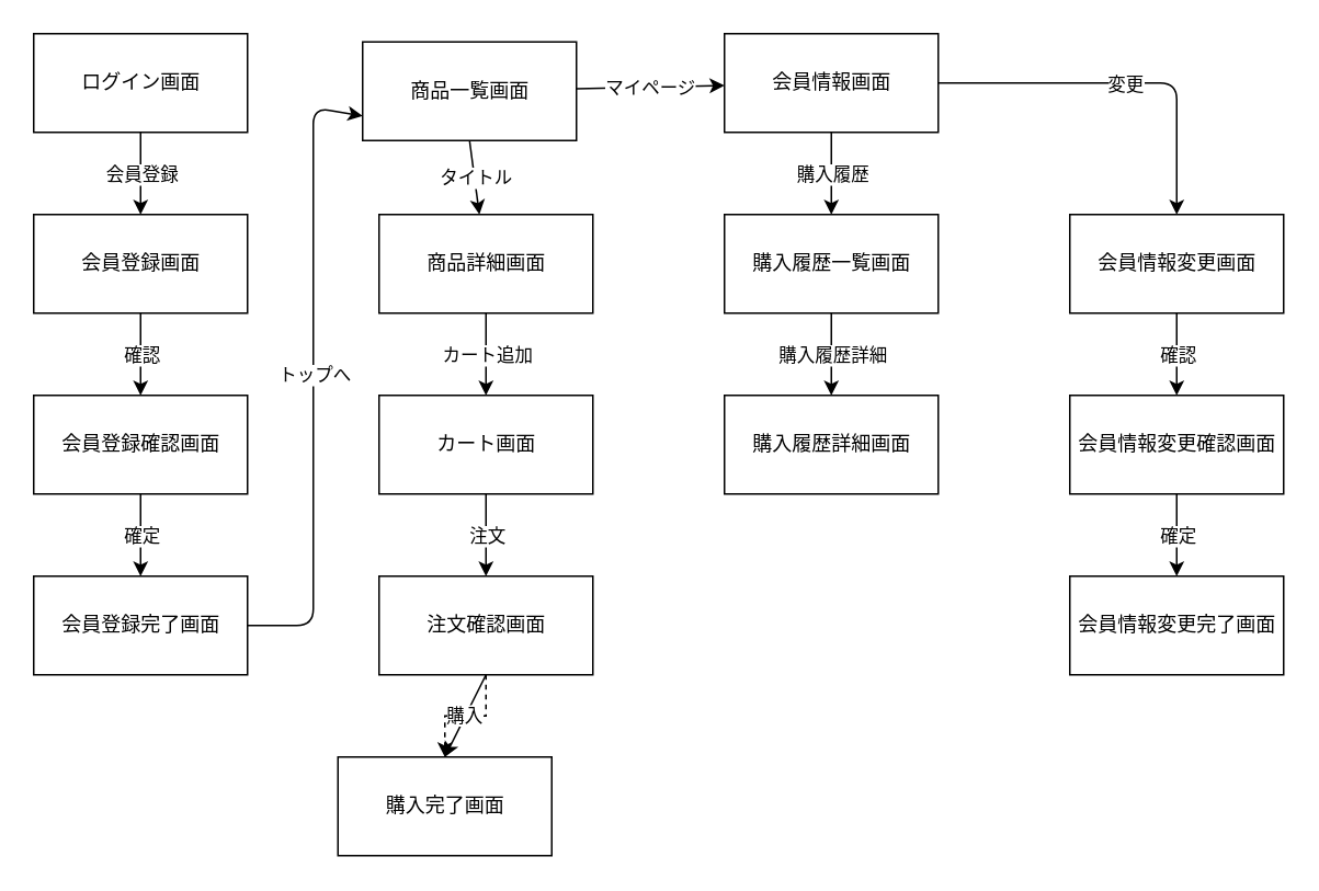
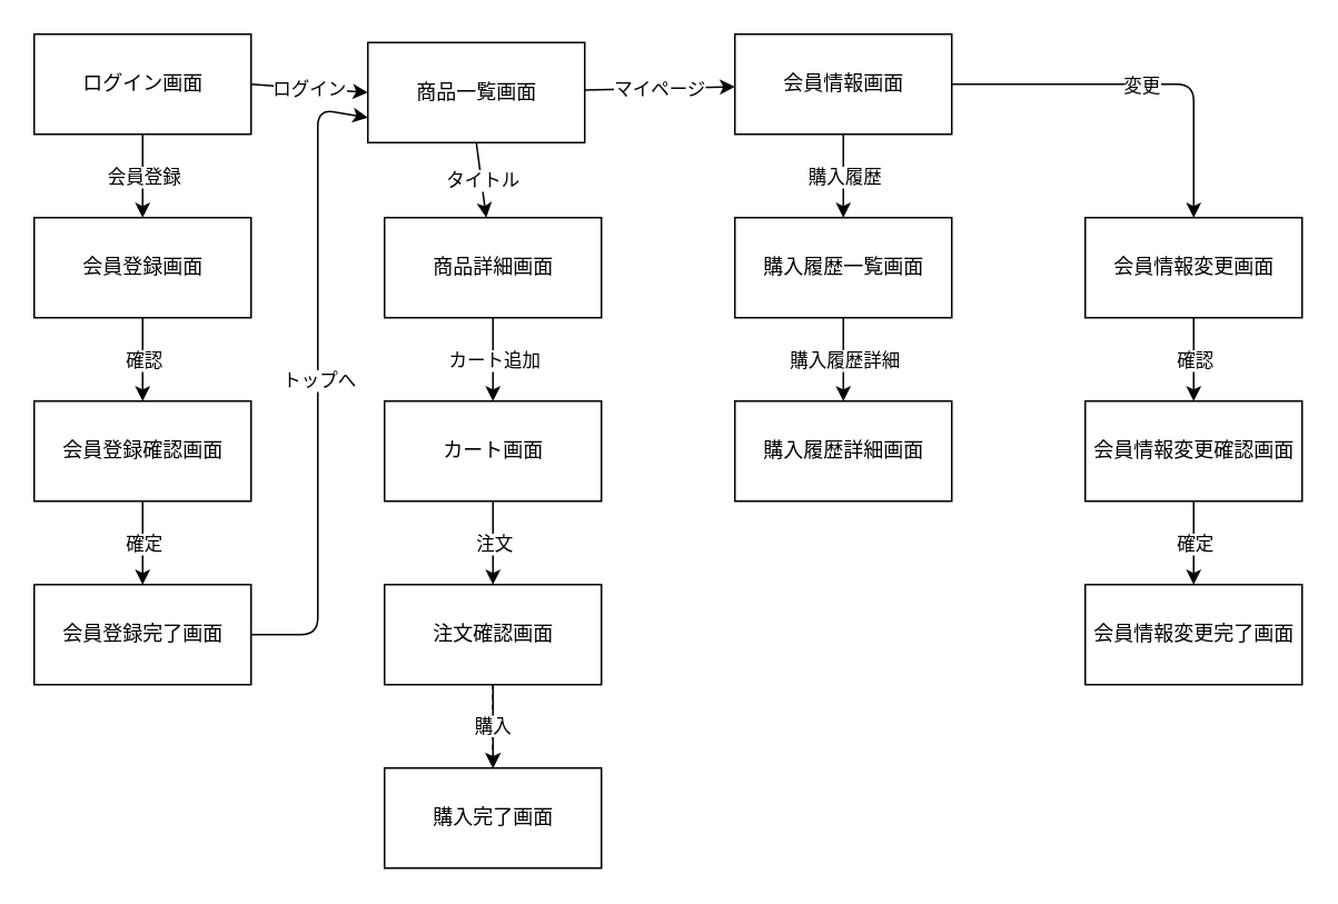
  <mxCell id="0" />
  <mxCell id="1" parent="0" />
  <mxCell id="2" value="ログイン画面" style="html=1;" vertex="1" parent="1"><mxGeometry x="20" y="20" width="130" height="60" as="geometry" /></mxCell>
  <mxCell id="3" value="会員登録画面" style="html=1;" vertex="1" parent="1"><mxGeometry x="20" y="130" width="130" height="60" as="geometry" /></mxCell>
  <mxCell id="4" value="" style="endArrow=classic;html=1;exitX=0.5;exitY=1;exitDx=0;exitDy=0;entryX=0.5;entryY=0;entryDx=0;entryDy=0;" edge="1" parent="1" source="2" target="3"><mxGeometry relative="1" as="geometry"><mxPoint x="110" y="90" as="sourcePoint" /><mxPoint x="210" y="90" as="targetPoint" /></mxGeometry></mxCell>
  <mxCell id="5" value="会員登録" style="edgeLabel;resizable=0;html=1;align=center;verticalAlign=middle;" connectable="0" vertex="1" parent="4"><mxGeometry relative="1" as="geometry" /></mxCell>
  <mxCell id="6" value="会員登録確認画面" style="html=1;" vertex="1" parent="1"><mxGeometry x="20" y="240" width="130" height="60" as="geometry" /></mxCell>
  <mxCell id="7" value="" style="endArrow=classic;html=1;exitX=0.5;exitY=1;exitDx=0;exitDy=0;" edge="1" parent="1" source="3" target="6"><mxGeometry relative="1" as="geometry"><mxPoint x="95" y="80" as="sourcePoint" /><mxPoint x="95" y="140" as="targetPoint" /></mxGeometry></mxCell>
  <mxCell id="8" value="確認" style="edgeLabel;resizable=0;html=1;align=center;verticalAlign=middle;" connectable="0" vertex="1" parent="7"><mxGeometry relative="1" as="geometry" /></mxCell>
  <mxCell id="9" value="会員登録完了画面" style="html=1;" vertex="1" parent="1"><mxGeometry x="20" y="350" width="130" height="60" as="geometry" /></mxCell>
  <mxCell id="10" value="商品一覧画面" style="html=1;" vertex="1" parent="1"><mxGeometry x="220" y="25" width="130" height="60" as="geometry" /></mxCell>
+ <mxCell id="11" value="" style="endArrow=classic;html=1;exitX=1;exitY=0.5;exitDx=0;exitDy=0;entryX=0;entryY=0.5;entryDx=0;entryDy=0;" edge="1" parent="1" source="2" target="10"><mxGeometry relative="1" as="geometry"><mxPoint x="95" y="90" as="sourcePoint" /><mxPoint x="95" y="140" as="targetPoint" /></mxGeometry></mxCell>
+ <mxCell id="12" value="ログイン" style="edgeLabel;resizable=0;html=1;align=center;verticalAlign=middle;" connectable="0" vertex="1" parent="11"><mxGeometry relative="1" as="geometry" /></mxCell>
  <mxCell id="13" value="商品詳細画面" style="html=1;" vertex="1" parent="1"><mxGeometry x="230" y="130" width="130" height="60" as="geometry" /></mxCell>
  <mxCell id="14" value="" style="endArrow=classic;html=1;exitX=0.5;exitY=1;exitDx=0;exitDy=0;" edge="1" parent="1" source="10" target="13"><mxGeometry relative="1" as="geometry"><mxPoint x="95" y="90" as="sourcePoint" /><mxPoint x="95" y="140" as="targetPoint" /></mxGeometry></mxCell>
  <mxCell id="15" value="タイトル" style="edgeLabel;resizable=0;html=1;align=center;verticalAlign=middle;" connectable="0" vertex="1" parent="14"><mxGeometry relative="1" as="geometry" /></mxCell>
  <mxCell id="16" value="カート画面" style="html=1;" vertex="1" parent="1"><mxGeometry x="230" y="240" width="130" height="60" as="geometry" /></mxCell>
  <mxCell id="17" value="" style="endArrow=classic;html=1;entryX=0.5;entryY=0;entryDx=0;entryDy=0;" edge="1" parent="1" source="13" target="16"><mxGeometry relative="1" as="geometry"><mxPoint x="294.5" y="200" as="sourcePoint" /><mxPoint x="294.5" y="250" as="targetPoint" /></mxGeometry></mxCell>
  <mxCell id="18" value="カート追加" style="edgeLabel;resizable=0;html=1;align=center;verticalAlign=middle;" connectable="0" vertex="1" parent="17"><mxGeometry relative="1" as="geometry" /></mxCell>
  <mxCell id="19" value="" style="edgeStyle=orthogonalEdgeStyle;rounded=0;orthogonalLoop=1;jettySize=auto;html=1;dashed=1;" edge="1" parent="1" source="20" target="23"><mxGeometry relative="1" as="geometry" /></mxCell>
  <mxCell id="20" value="注文確認画面" style="html=1;" vertex="1" parent="1"><mxGeometry x="230" y="350" width="130" height="60" as="geometry" /></mxCell>
  <mxCell id="21" value="" style="endArrow=classic;html=1;entryX=0.5;entryY=0;entryDx=0;entryDy=0;exitX=0.5;exitY=1;exitDx=0;exitDy=0;" edge="1" parent="1" source="16" target="20"><mxGeometry relative="1" as="geometry"><mxPoint x="300" y="290" as="sourcePoint" /><mxPoint x="290" y="350" as="targetPoint" /></mxGeometry></mxCell>
  <mxCell id="22" value="注文" style="edgeLabel;resizable=0;html=1;align=center;verticalAlign=middle;" connectable="0" vertex="1" parent="21"><mxGeometry relative="1" as="geometry" /></mxCell>
- <mxCell id="23" value="購入完了画面" style="html=1;" vertex="1" parent="1"><mxGeometry x="205" y="460" width="130" height="60" as="geometry" /></mxCell>
+ <mxCell id="23" value="購入完了画面" style="html=1;" vertex="1" parent="1"><mxGeometry x="230" y="460" width="130" height="60" as="geometry" /></mxCell>
  <mxCell id="24" value="購入" style="endArrow=classic;html=1;entryX=0.5;entryY=0;entryDx=0;entryDy=0;" edge="1" parent="1" target="23"><mxGeometry relative="1" as="geometry"><mxPoint x="295" y="410" as="sourcePoint" /><mxPoint x="294.5" y="460" as="targetPoint" /></mxGeometry></mxCell>
  <mxCell id="25" value="会員情報画面" style="html=1;" vertex="1" parent="1"><mxGeometry x="440" y="20" width="130" height="60" as="geometry" /></mxCell>
  <mxCell id="26" value="会員情報変更画面" style="html=1;" vertex="1" parent="1"><mxGeometry x="650" y="130" width="130" height="60" as="geometry" /></mxCell>
  <mxCell id="27" value="購入履歴一覧画面" style="html=1;" vertex="1" parent="1"><mxGeometry x="440" y="130" width="130" height="60" as="geometry" /></mxCell>
  <mxCell id="28" value="購入履歴詳細画面" style="html=1;" vertex="1" parent="1"><mxGeometry x="440" y="240" width="130" height="60" as="geometry" /></mxCell>
  <mxCell id="29" value="" style="endArrow=classic;html=1;" edge="1" parent="1" source="10" target="25"><mxGeometry relative="1" as="geometry"><mxPoint x="360" y="49.5" as="sourcePoint" /><mxPoint x="440" y="49.5" as="targetPoint" /></mxGeometry></mxCell>
  <mxCell id="30" value="マイページ" style="edgeLabel;resizable=0;html=1;align=center;verticalAlign=middle;" connectable="0" vertex="1" parent="29"><mxGeometry relative="1" as="geometry" /></mxCell>
  <mxCell id="31" value="" style="endArrow=classic;html=1;exitX=0.5;exitY=1;exitDx=0;exitDy=0;" edge="1" parent="1" source="25" target="27"><mxGeometry relative="1" as="geometry"><mxPoint x="305" y="90" as="sourcePoint" /><mxPoint x="305" y="140" as="targetPoint" /></mxGeometry></mxCell>
  <mxCell id="32" value="購入履歴" style="edgeLabel;resizable=0;html=1;align=center;verticalAlign=middle;" connectable="0" vertex="1" parent="31"><mxGeometry relative="1" as="geometry" /></mxCell>
  <mxCell id="33" value="" style="endArrow=classic;html=1;exitX=0.5;exitY=1;exitDx=0;exitDy=0;entryX=0.5;entryY=0;entryDx=0;entryDy=0;" edge="1" parent="1" source="27" target="28"><mxGeometry relative="1" as="geometry"><mxPoint x="515" y="90" as="sourcePoint" /><mxPoint x="515" y="140" as="targetPoint" /></mxGeometry></mxCell>
  <mxCell id="34" value="購入履歴詳細" style="edgeLabel;resizable=0;html=1;align=center;verticalAlign=middle;" connectable="0" vertex="1" parent="33"><mxGeometry relative="1" as="geometry" /></mxCell>
  <mxCell id="35" value="" style="endArrow=classic;html=1;exitX=1;exitY=0.5;exitDx=0;exitDy=0;entryX=0.5;entryY=0;entryDx=0;entryDy=0;" edge="1" parent="1" source="25" target="26"><mxGeometry relative="1" as="geometry"><mxPoint x="515" y="90" as="sourcePoint" /><mxPoint x="515" y="140" as="targetPoint" /><Array as="points"><mxPoint x="715" y="50" /></Array></mxGeometry></mxCell>
  <mxCell id="36" value="変更" style="edgeLabel;resizable=0;html=1;align=center;verticalAlign=middle;" connectable="0" vertex="1" parent="35"><mxGeometry relative="1" as="geometry" /></mxCell>
  <mxCell id="37" value="会員情報変更確認画面" style="html=1;" vertex="1" parent="1"><mxGeometry x="650" y="240" width="130" height="60" as="geometry" /></mxCell>
  <mxCell id="38" value="会員情報変更完了画面" style="html=1;" vertex="1" parent="1"><mxGeometry x="650" y="350" width="130" height="60" as="geometry" /></mxCell>
  <mxCell id="39" value="" style="endArrow=classic;html=1;exitX=0.5;exitY=1;exitDx=0;exitDy=0;entryX=0.5;entryY=0;entryDx=0;entryDy=0;" edge="1" parent="1" source="26" target="37"><mxGeometry relative="1" as="geometry"><mxPoint x="710" y="200" as="sourcePoint" /><mxPoint x="710" y="250" as="targetPoint" /></mxGeometry></mxCell>
  <mxCell id="40" value="確認" style="edgeLabel;resizable=0;html=1;align=center;verticalAlign=middle;" connectable="0" vertex="1" parent="39"><mxGeometry relative="1" as="geometry" /></mxCell>
  <mxCell id="41" value="" style="endArrow=classic;html=1;exitX=0.5;exitY=1;exitDx=0;exitDy=0;entryX=0.5;entryY=0;entryDx=0;entryDy=0;" edge="1" parent="1" source="37" target="38"><mxGeometry relative="1" as="geometry"><mxPoint x="690" y="300" as="sourcePoint" /><mxPoint x="690" y="350" as="targetPoint" /></mxGeometry></mxCell>
  <mxCell id="42" value="確定" style="edgeLabel;resizable=0;html=1;align=center;verticalAlign=middle;" connectable="0" vertex="1" parent="41"><mxGeometry relative="1" as="geometry" /></mxCell>
  <mxCell id="43" value="" style="endArrow=classic;html=1;exitX=0.5;exitY=1;exitDx=0;exitDy=0;entryX=0.5;entryY=0;entryDx=0;entryDy=0;" edge="1" parent="1" source="6" target="9"><mxGeometry relative="1" as="geometry"><mxPoint x="100" y="310" as="sourcePoint" /><mxPoint x="100" y="360" as="targetPoint" /></mxGeometry></mxCell>
  <mxCell id="44" value="確定" style="edgeLabel;resizable=0;html=1;align=center;verticalAlign=middle;" connectable="0" vertex="1" parent="43"><mxGeometry relative="1" as="geometry" /></mxCell>
  <mxCell id="45" value="" style="endArrow=classic;html=1;exitX=1;exitY=0.5;exitDx=0;exitDy=0;entryX=0;entryY=0.75;entryDx=0;entryDy=0;" edge="1" parent="1" source="9" target="10"><mxGeometry relative="1" as="geometry"><mxPoint x="160" y="60" as="sourcePoint" /><mxPoint x="240" y="60" as="targetPoint" /><Array as="points"><mxPoint x="190" y="380" /><mxPoint x="190" y="65" /></Array></mxGeometry></mxCell>
  <mxCell id="46" value="トップへ" style="edgeLabel;resizable=0;html=1;align=center;verticalAlign=middle;" connectable="0" vertex="1" parent="45"><mxGeometry relative="1" as="geometry" /></mxCell>
